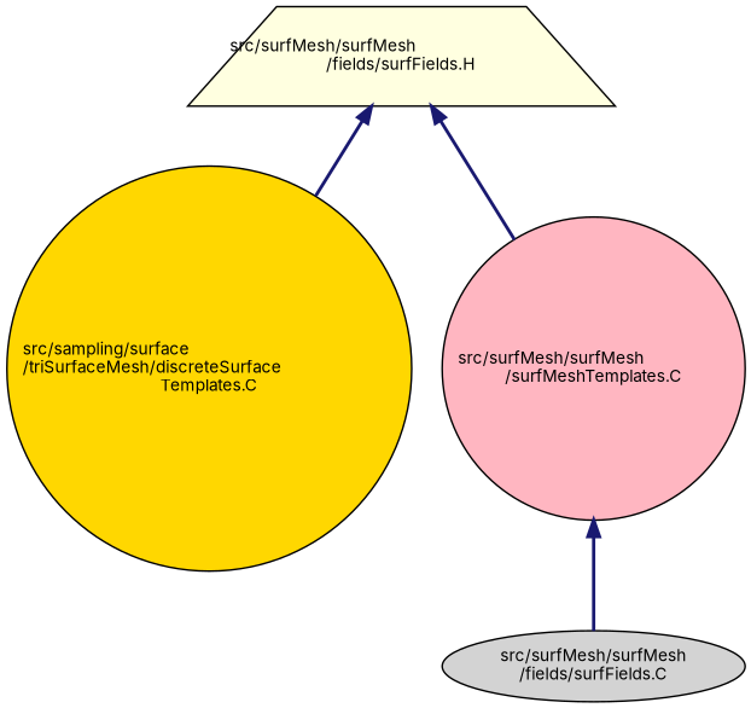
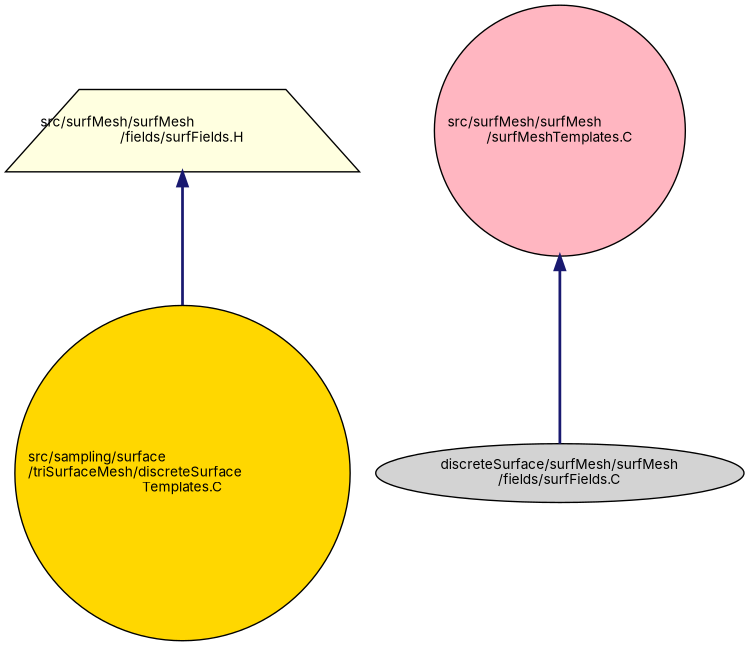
  digraph {
    fontname=Inter
    node [color=black fontname=Inter fontsize=10 shape=circle style=filled]
    edge [color=midnightblue dir=back fontname=Inter fontsize=10 labelfontname=Helvetica labelfontsize=10 style=bold]
    n1 [fillcolor=lightyellow fontcolor=black height=0.2 label="src/surfMesh/surfMesh\l/fields/surfFields.H" shape=trapezium width=0.4]
    n2 [fillcolor=gold height=0.2 label="src/sampling/surface\l/triSurfaceMesh/discreteSurface\lTemplates.C" width=0.4]
    n3 [fillcolor=lightpink height=0.2 label="src/surfMesh/surfMesh\l/surfMeshTemplates.C" width=0.4]
-   n4 [fillcolor=lightgrey height=0.2 label="src/surfMesh/surfMesh\l/fields/surfFields.C" shape=ellipse width=0.4]
+   n4 [fillcolor=lightgrey height=0.2 label="discreteSurface/surfMesh/surfMesh\l/fields/surfFields.C" shape=ellipse width=0.4]
    n1 -> n2
-   n1 -> n3
    n3 -> n4
  }
